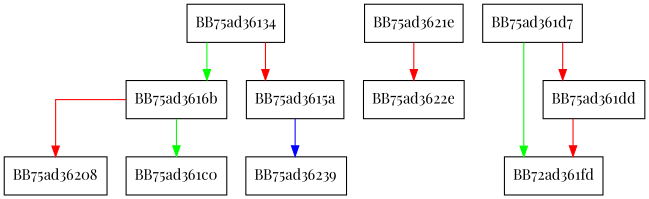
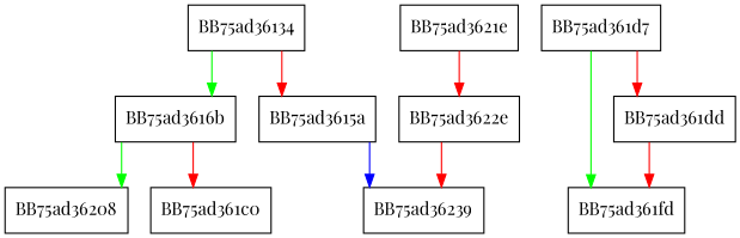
  digraph {
    fontname="Playfair Display"
    splines=ortho
    node [fontname="Playfair Display" shape=box]
    edge [color=red fontname="Playfair Display"]
    BB75ad36134
    BB75ad3616b
    BB75ad3615a
    BB75ad36208
    BB75ad361c0
    BB75ad36239
    BB75ad3622e
    BB75ad3621e
    BB75ad361d7
-   BB75ad361fd [label=BB72ad361fd]
+   BB75ad361fd
    BB75ad361dd
    BB75ad36134 -> BB75ad3616b [color=green]
    BB75ad36134 -> BB75ad3615a
-   BB75ad3616b -> BB75ad36208
-   BB75ad3616b -> BB75ad361c0 [color=green]
+   BB75ad3616b -> BB75ad36208 [color=green]
+   BB75ad3616b -> BB75ad361c0
    BB75ad3615a -> BB75ad36239 [color=blue]
+   BB75ad3622e -> BB75ad36239
    BB75ad3621e -> BB75ad3622e
    BB75ad361d7 -> BB75ad361fd [color=green]
    BB75ad361d7 -> BB75ad361dd
    BB75ad361dd -> BB75ad361fd
  }
